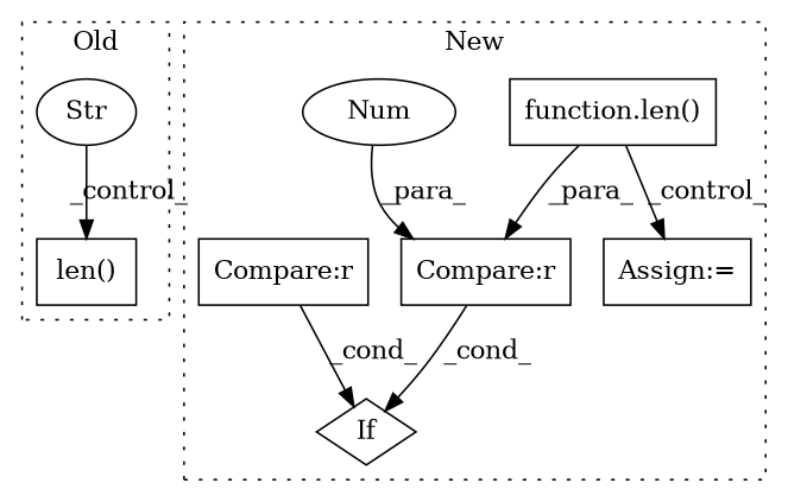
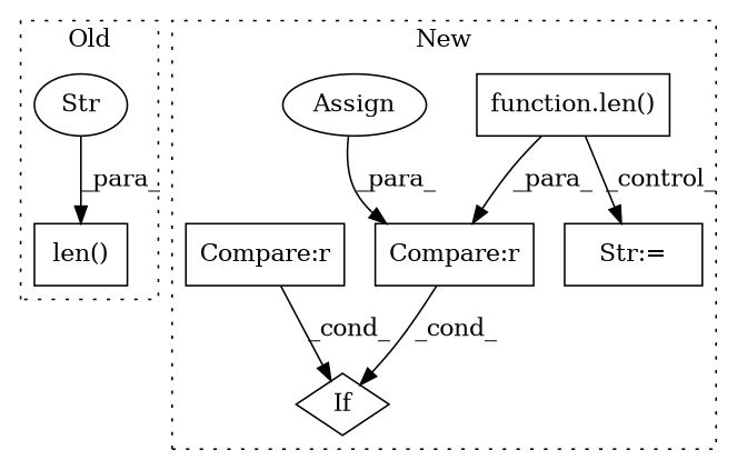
  digraph {
    node [a=75 l=3 shape=box]
    n1 [l="15,1" label="len()" s="1926,1967"]
    n2 [a=66 l=2 label=Str s=1965 shape=ellipse]
    n3 [l="4,1" label="function.len()" s="1944,1958"]
    n4 [a=96 label=If s=1941 shape=diamond]
-   n5 [a=68 label="Assign:=" s=2141]
+   n5 [a=68 label="Str:=" s=2141]
    n6 [a=40 l=20 label="Compare:r" s=1944]
-   n7 [a=76 l=1 label=Num s=1963 shape=ellipse]
+   n7 [a=76 l=1 label=Assign s=1963 shape=ellipse]
    n8 [a=40 l=22 label="Compare:r" s=1969]
    subgraph cluster_1 {
      label=Old
      style=dotted
      n1
      n2
    }
    subgraph cluster_2 {
      label=New
      style=dotted
      n3
      n4
      n5
      n6
      n7
      n8
    }
-   n2 -> n1 [label=_control_]
+   n2 -> n1 [label=_para_]
    n3 -> n5 [label=_control_]
    n3 -> n6 [label=_para_]
    n6 -> n4 [label=_cond_]
    n7 -> n6 [label=_para_]
    n8 -> n4 [label=_cond_]
  }
